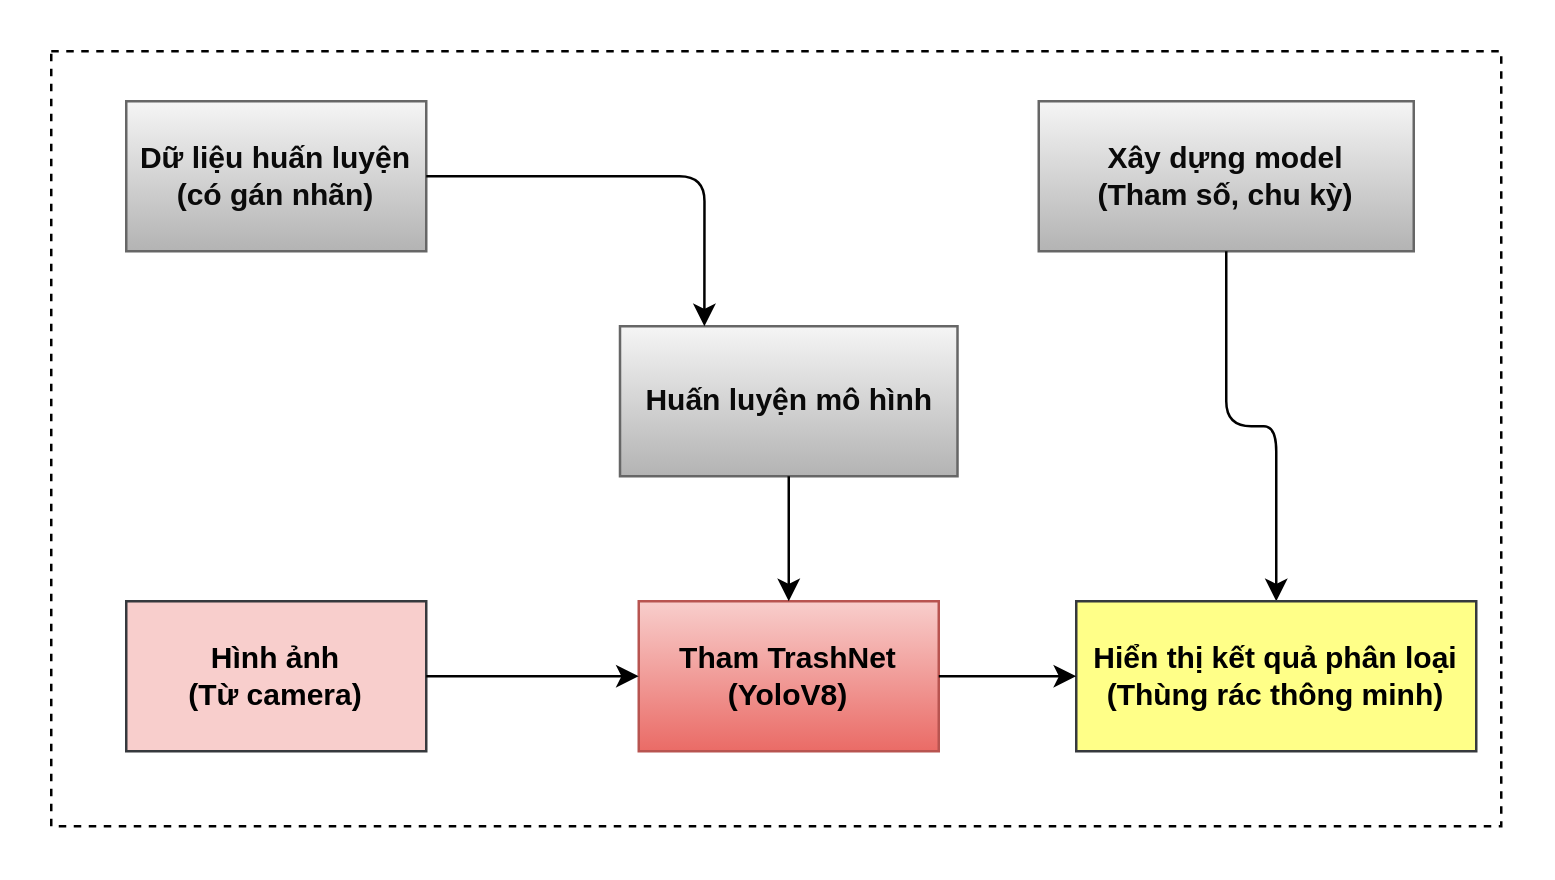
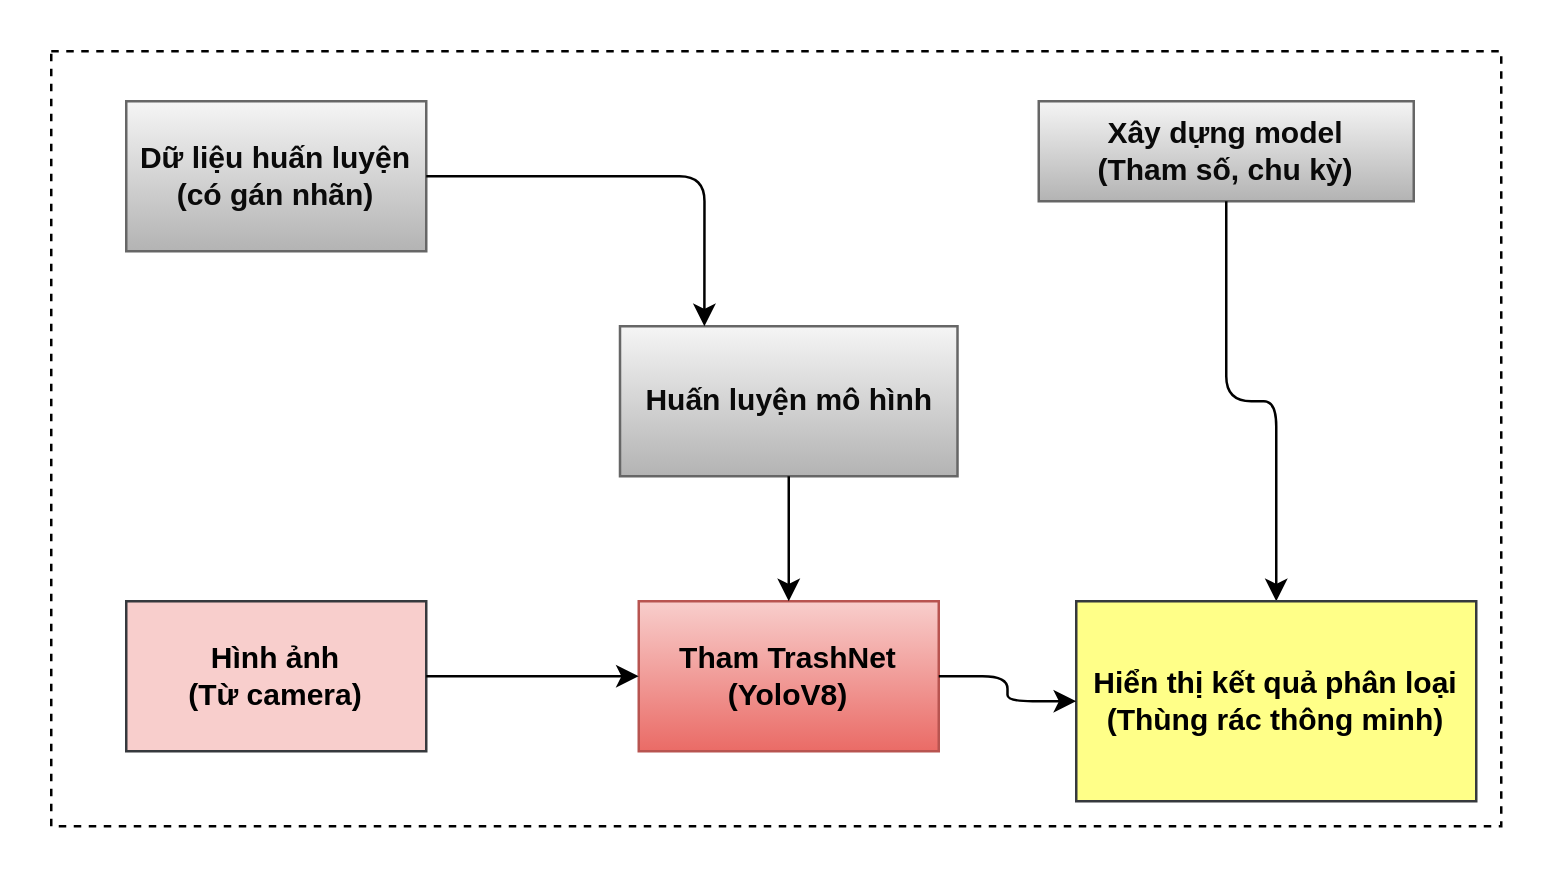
  <mxCell id="0" />
  <mxCell id="1" parent="0" />
  <mxCell id="2" value="" style="group" parent="1" vertex="1" connectable="0"><mxGeometry x="20" y="20" width="580" height="310" as="geometry" /></mxCell>
  <mxCell id="3" value="" style="rounded=0;whiteSpace=wrap;html=1;fillColor=none;dashed=1;" parent="2" vertex="1"><mxGeometry width="580" height="310" as="geometry" /></mxCell>
  <mxCell id="4" value="Dữ liệu huấn luyện&lt;br&gt;(có gán nhãn)" style="rounded=0;whiteSpace=wrap;html=1;fillColor=#f5f5f5;gradientColor=#b3b3b3;strokeColor=#666666;fontStyle=1;fontColor=#0a0a0a;" parent="2" vertex="1"><mxGeometry x="30" y="20" width="120" height="60" as="geometry" /></mxCell>
- <mxCell id="5" value="Xây dựng model&lt;br&gt;(Tham số, chu kỳ)" style="rounded=0;whiteSpace=wrap;html=1;fillColor=#f5f5f5;strokeColor=#666666;fontColor=#0a0a0a;gradientColor=#b3b3b3;fontStyle=1;" parent="2" vertex="1"><mxGeometry x="395" y="20" width="150" height="60" as="geometry" /></mxCell>
+ <mxCell id="5" value="Xây dựng model&lt;br&gt;(Tham số, chu kỳ)" style="rounded=0;whiteSpace=wrap;html=1;fillColor=#f5f5f5;strokeColor=#666666;fontColor=#0a0a0a;gradientColor=#b3b3b3;fontStyle=1;" parent="2" vertex="1"><mxGeometry x="395" y="20" width="150" height="40" as="geometry" /></mxCell>
  <mxCell id="6" value="Huấn luyện mô hình" style="whiteSpace=wrap;html=1;rounded=0;fillColor=#f5f5f5;strokeColor=#666666;fontColor=#0a0a0a;gradientColor=#b3b3b3;fontStyle=1;" parent="2" vertex="1"><mxGeometry x="227.5" y="110" width="135" height="60" as="geometry" /></mxCell>
  <mxCell id="7" style="edgeStyle=orthogonalEdgeStyle;html=1;entryX=0.25;entryY=0;entryDx=0;entryDy=0;" parent="2" source="4" target="6" edge="1"><mxGeometry relative="1" as="geometry" /></mxCell>
  <mxCell id="8" style="edgeStyle=orthogonalEdgeStyle;html=1;" parent="2" source="5" target="11" edge="1"><mxGeometry relative="1" as="geometry" /></mxCell>
  <mxCell id="9" value="Tham TrashNet&lt;br&gt;(YoloV8)" style="whiteSpace=wrap;html=1;rounded=0;fillColor=#f8cecc;gradientColor=#ea6b66;strokeColor=#b85450;fontStyle=1;fontColor=#000000;" parent="2" vertex="1"><mxGeometry x="235" y="220" width="120" height="60" as="geometry" /></mxCell>
  <mxCell id="10" value="Hình ảnh&lt;br&gt;(Từ camera)" style="rounded=0;whiteSpace=wrap;html=1;fillColor=#f8cecc;strokeColor=#36393d;fontStyle=1;fontColor=#000000;" parent="2" vertex="1"><mxGeometry x="30" y="220" width="120" height="60" as="geometry" /></mxCell>
- <mxCell id="11" value="Hiển thị kết quả phân loại&lt;br&gt;(Thùng rác thông minh)" style="whiteSpace=wrap;html=1;rounded=0;fillColor=#ffff88;strokeColor=#36393d;fontColor=#000000;fontStyle=1;" parent="2" vertex="1"><mxGeometry x="410" y="220" width="160" height="60" as="geometry" /></mxCell>
+ <mxCell id="11" value="Hiển thị kết quả phân loại&lt;br&gt;(Thùng rác thông minh)" style="whiteSpace=wrap;html=1;rounded=0;fillColor=#ffff88;strokeColor=#36393d;fontColor=#000000;fontStyle=1;" parent="2" vertex="1"><mxGeometry x="410" y="220" width="160" height="80" as="geometry" /></mxCell>
  <mxCell id="12" value="" style="edgeStyle=orthogonalEdgeStyle;html=1;" parent="2" source="6" target="9" edge="1"><mxGeometry relative="1" as="geometry" /></mxCell>
  <mxCell id="13" style="edgeStyle=orthogonalEdgeStyle;html=1;" parent="2" source="10" target="9" edge="1"><mxGeometry relative="1" as="geometry" /></mxCell>
  <mxCell id="14" value="" style="edgeStyle=orthogonalEdgeStyle;html=1;" parent="2" source="9" target="11" edge="1"><mxGeometry relative="1" as="geometry" /></mxCell>
